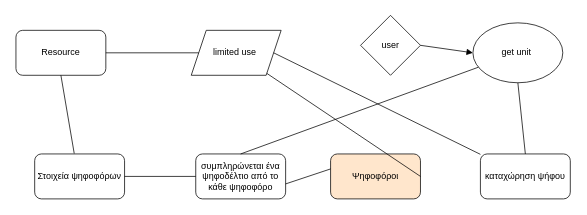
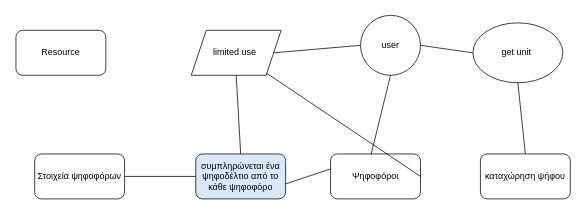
  <mxCell id="0" value="" />
  <mxCell id="1" parent="0" />
  <mxCell id="2" value="Resource" style="whiteSpace=wrap;html=1;rounded=1;" parent="1" vertex="1"><mxGeometry x="20" y="40" width="120" height="60" as="geometry" /></mxCell>
  <mxCell id="3" value="limited use&amp;nbsp;" style="shape=parallelogram;perimeter=parallelogramPerimeter;whiteSpace=wrap;html=1;fixedSize=1;" parent="1" vertex="1"><mxGeometry x="254" y="40" width="120" height="60" as="geometry" /></mxCell>
- <mxCell id="4" value="user" style="rhombus;whiteSpace=wrap;html=1;" parent="1" vertex="1"><mxGeometry x="480" y="20" width="80" height="80" as="geometry" /></mxCell>
+ <mxCell id="4" value="user" style="ellipse;whiteSpace=wrap;html=1;" parent="1" vertex="1"><mxGeometry x="480" y="20" width="80" height="80" as="geometry" /></mxCell>
  <mxCell id="5" value="get unit&amp;nbsp;" style="ellipse;whiteSpace=wrap;html=1;" parent="1" vertex="1"><mxGeometry x="630" y="30" width="120" height="80" as="geometry" /></mxCell>
  <mxCell id="6" value="Στοιχεία ψηφοφόρων" style="rounded=1;whiteSpace=wrap;html=1;" parent="1" vertex="1"><mxGeometry x="45" y="205" width="120" height="60" as="geometry" /></mxCell>
- <mxCell id="7" value="συμπληρώνεται ένα ψηφοδέλτιο από το κάθε ψηφοφόρο" style="rounded=1;whiteSpace=wrap;html=1;" parent="1" vertex="1"><mxGeometry x="260" y="205" width="120" height="60" as="geometry" /></mxCell>
- <mxCell id="8" value="Ψηφοφόροι" style="rounded=1;whiteSpace=wrap;html=1;fillColor=#ffe6cc;" parent="1" vertex="1"><mxGeometry x="440" y="205" width="120" height="60" as="geometry" /></mxCell>
+ <mxCell id="7" value="συμπληρώνεται ένα ψηφοδέλτιο από το κάθε ψηφοφόρο" style="rounded=1;whiteSpace=wrap;html=1;fillColor=#dae8fc;" parent="1" vertex="1"><mxGeometry x="260" y="205" width="120" height="60" as="geometry" /></mxCell>
+ <mxCell id="8" value="Ψηφοφόροι" style="rounded=1;whiteSpace=wrap;html=1;" parent="1" vertex="1"><mxGeometry x="440" y="205" width="120" height="60" as="geometry" /></mxCell>
  <mxCell id="9" value="καταχώρηση ψήφου" style="rounded=1;whiteSpace=wrap;html=1;" parent="1" vertex="1"><mxGeometry x="640" y="205" width="120" height="60" as="geometry" /></mxCell>
- <mxCell id="10" value="" style="endArrow=none;html=1;exitX=1;exitY=0.5;exitDx=0;exitDy=0;entryX=0;entryY=0.5;entryDx=0;entryDy=0;" parent="1" source="2" target="3" edge="1"><mxGeometry width="50" height="50" relative="1" as="geometry"><mxPoint x="170" y="95" as="sourcePoint" /><mxPoint x="220" y="45" as="targetPoint" /></mxGeometry></mxCell>
- <mxCell id="11" value="" style="endArrow=none;html=1;exitX=1;exitY=0.5;exitDx=0;exitDy=0;" parent="1" source="3" target="9" edge="1"><mxGeometry width="50" height="50" relative="1" as="geometry"><mxPoint x="410" y="95" as="sourcePoint" /><mxPoint x="460" y="45" as="targetPoint" /></mxGeometry></mxCell>
+ <mxCell id="11" value="" style="endArrow=none;html=1;exitX=1;exitY=0.5;exitDx=0;exitDy=0;entryX=0;entryY=0.5;entryDx=0;entryDy=0;" parent="1" source="3" target="4" edge="1"><mxGeometry width="50" height="50" relative="1" as="geometry"><mxPoint x="410" y="95" as="sourcePoint" /><mxPoint x="460" y="45" as="targetPoint" /></mxGeometry></mxCell>
  <mxCell id="12" value="" style="endArrow=none;html=1;exitX=1;exitY=0.5;exitDx=0;exitDy=0;entryX=0;entryY=0.5;entryDx=0;entryDy=0;" parent="1" source="6" target="7" edge="1"><mxGeometry width="50" height="50" relative="1" as="geometry"><mxPoint x="180" y="265" as="sourcePoint" /><mxPoint x="230" y="215" as="targetPoint" /></mxGeometry></mxCell>
- <mxCell id="13" value="" style="endArrow=none;html=1;exitX=0.44;exitY=-0.01;exitDx=0;exitDy=0;exitPerimeter=0;entryX=0.5;entryY=1;entryDx=0;entryDy=0;" parent="1" source="6" target="2" edge="1"><mxGeometry width="50" height="50" relative="1" as="geometry"><mxPoint x="55" y="175" as="sourcePoint" /><mxPoint x="105" y="125" as="targetPoint" /></mxGeometry></mxCell>
- <mxCell id="14" value="" style="endArrow=none;html=1;exitX=0.5;exitY=0;exitDx=0;exitDy=0;" parent="1" source="7" target="5" edge="1"><mxGeometry width="50" height="50" relative="1" as="geometry"><mxPoint x="320" y="175" as="sourcePoint" /><mxPoint x="370" y="125" as="targetPoint" /></mxGeometry></mxCell>
- <mxCell id="15" value="" style="endArrow=block;html=1;exitX=1;exitY=0.5;exitDx=0;exitDy=0;entryX=0;entryY=0.5;entryDx=0;entryDy=0;" parent="1" source="4" target="5" edge="1"><mxGeometry width="50" height="50" relative="1" as="geometry"><mxPoint x="580" y="85" as="sourcePoint" /><mxPoint x="630" y="35" as="targetPoint" /></mxGeometry></mxCell>
+ <mxCell id="14" value="" style="endArrow=none;html=1;exitX=0.5;exitY=0;exitDx=0;exitDy=0;entryX=0.5;entryY=1;entryDx=0;entryDy=0;" parent="1" source="7" target="3" edge="1"><mxGeometry width="50" height="50" relative="1" as="geometry"><mxPoint x="320" y="175" as="sourcePoint" /><mxPoint x="370" y="125" as="targetPoint" /></mxGeometry></mxCell>
+ <mxCell id="15" value="" style="endArrow=none;html=1;exitX=1;exitY=0.5;exitDx=0;exitDy=0;entryX=0;entryY=0.5;entryDx=0;entryDy=0;" parent="1" source="4" target="5" edge="1"><mxGeometry width="50" height="50" relative="1" as="geometry"><mxPoint x="580" y="85" as="sourcePoint" /><mxPoint x="630" y="35" as="targetPoint" /></mxGeometry></mxCell>
  <mxCell id="16" value="" style="endArrow=none;html=1;" parent="1" edge="1"><mxGeometry width="50" height="50" relative="1" as="geometry"><mxPoint x="380" y="245" as="sourcePoint" /><mxPoint x="440" y="225" as="targetPoint" /></mxGeometry></mxCell>
+ <mxCell id="17" value="" style="endArrow=none;html=1;exitX=0.45;exitY=0.017;exitDx=0;exitDy=0;exitPerimeter=0;entryX=0.5;entryY=1;entryDx=0;entryDy=0;" parent="1" source="8" target="4" edge="1"><mxGeometry width="50" height="50" relative="1" as="geometry"><mxPoint x="480" y="165" as="sourcePoint" /><mxPoint x="530" y="115" as="targetPoint" /></mxGeometry></mxCell>
  <mxCell id="18" value="" style="endArrow=none;html=1;entryX=0.5;entryY=1;entryDx=0;entryDy=0;" parent="1" target="5" edge="1"><mxGeometry width="50" height="50" relative="1" as="geometry"><mxPoint x="700" y="205" as="sourcePoint" /><mxPoint x="750" y="155" as="targetPoint" /></mxGeometry></mxCell>
  <mxCell id="19" value="" style="endArrow=none;html=1;exitX=1;exitY=0.5;exitDx=0;exitDy=0;" parent="1" source="8" target="3" edge="1"><mxGeometry width="50" height="50" relative="1" as="geometry"><mxPoint x="570" y="255" as="sourcePoint" /><mxPoint x="620" y="205" as="targetPoint" /></mxGeometry></mxCell>
